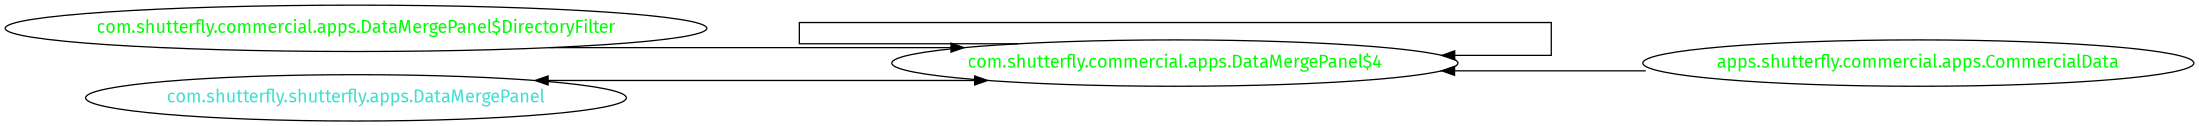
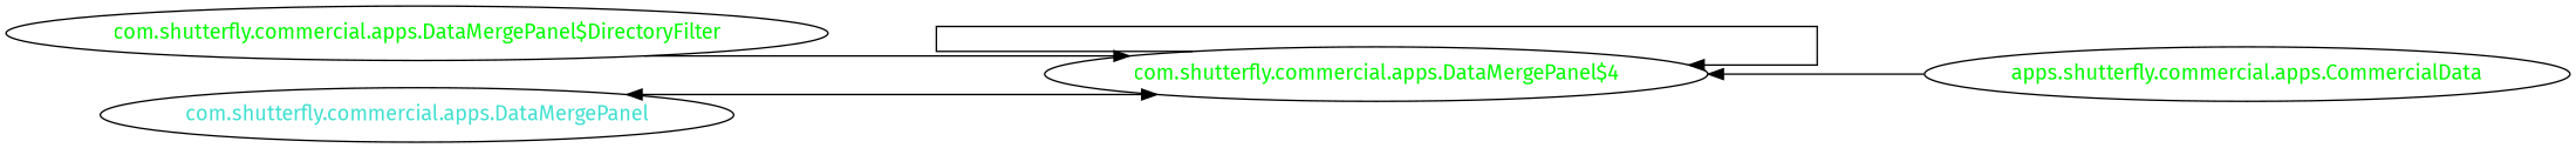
  digraph {
    concentrate=true
    fontname="Fira Sans"
    rankdir=LR
    ranksep=2.0
    splines=ortho
    node [fontcolor=green fontname="Fira Sans"]
    edge [fontname="Fira Sans"]
    "com.shutterfly.commercial.apps.DataMergePanel$4"
    n2 [label="apps.shutterfly.commercial.apps.CommercialData"]
    "com.shutterfly.commercial.apps.DataMergePanel$DirectoryFilter"
-   "com.shutterfly.commercial.apps.DataMergePanel" [fontcolor=turquoise label="com.shutterfly.shutterfly.apps.DataMergePanel"]
+   "com.shutterfly.commercial.apps.DataMergePanel" [fontcolor=turquoise]
    "com.shutterfly.commercial.apps.DataMergePanel$4" -> "com.shutterfly.commercial.apps.DataMergePanel$4"
-   "com.shutterfly.commercial.apps.DataMergePanel$4" -> n2
+   n2 -> "com.shutterfly.commercial.apps.DataMergePanel$4"
    "com.shutterfly.commercial.apps.DataMergePanel$DirectoryFilter" -> "com.shutterfly.commercial.apps.DataMergePanel$4"
    "com.shutterfly.commercial.apps.DataMergePanel" -> "com.shutterfly.commercial.apps.DataMergePanel$4" [dir=both]
  }
